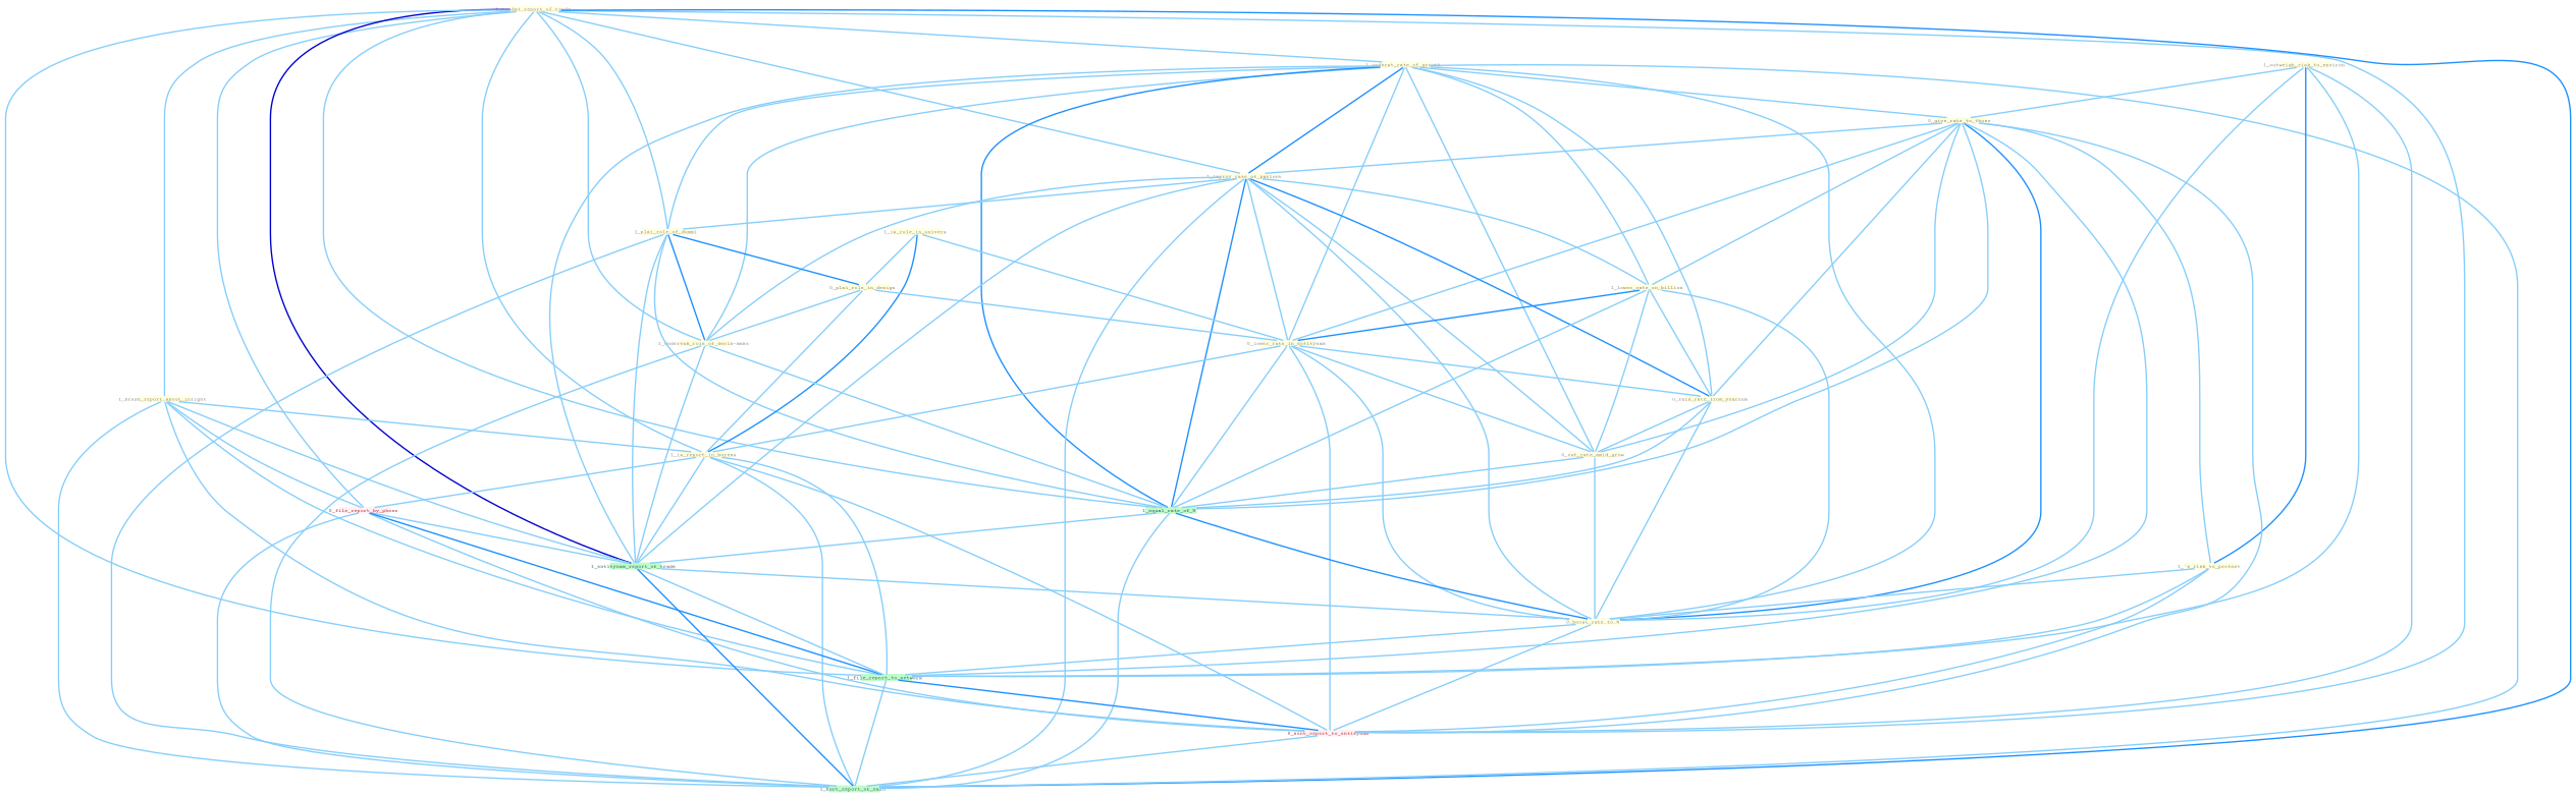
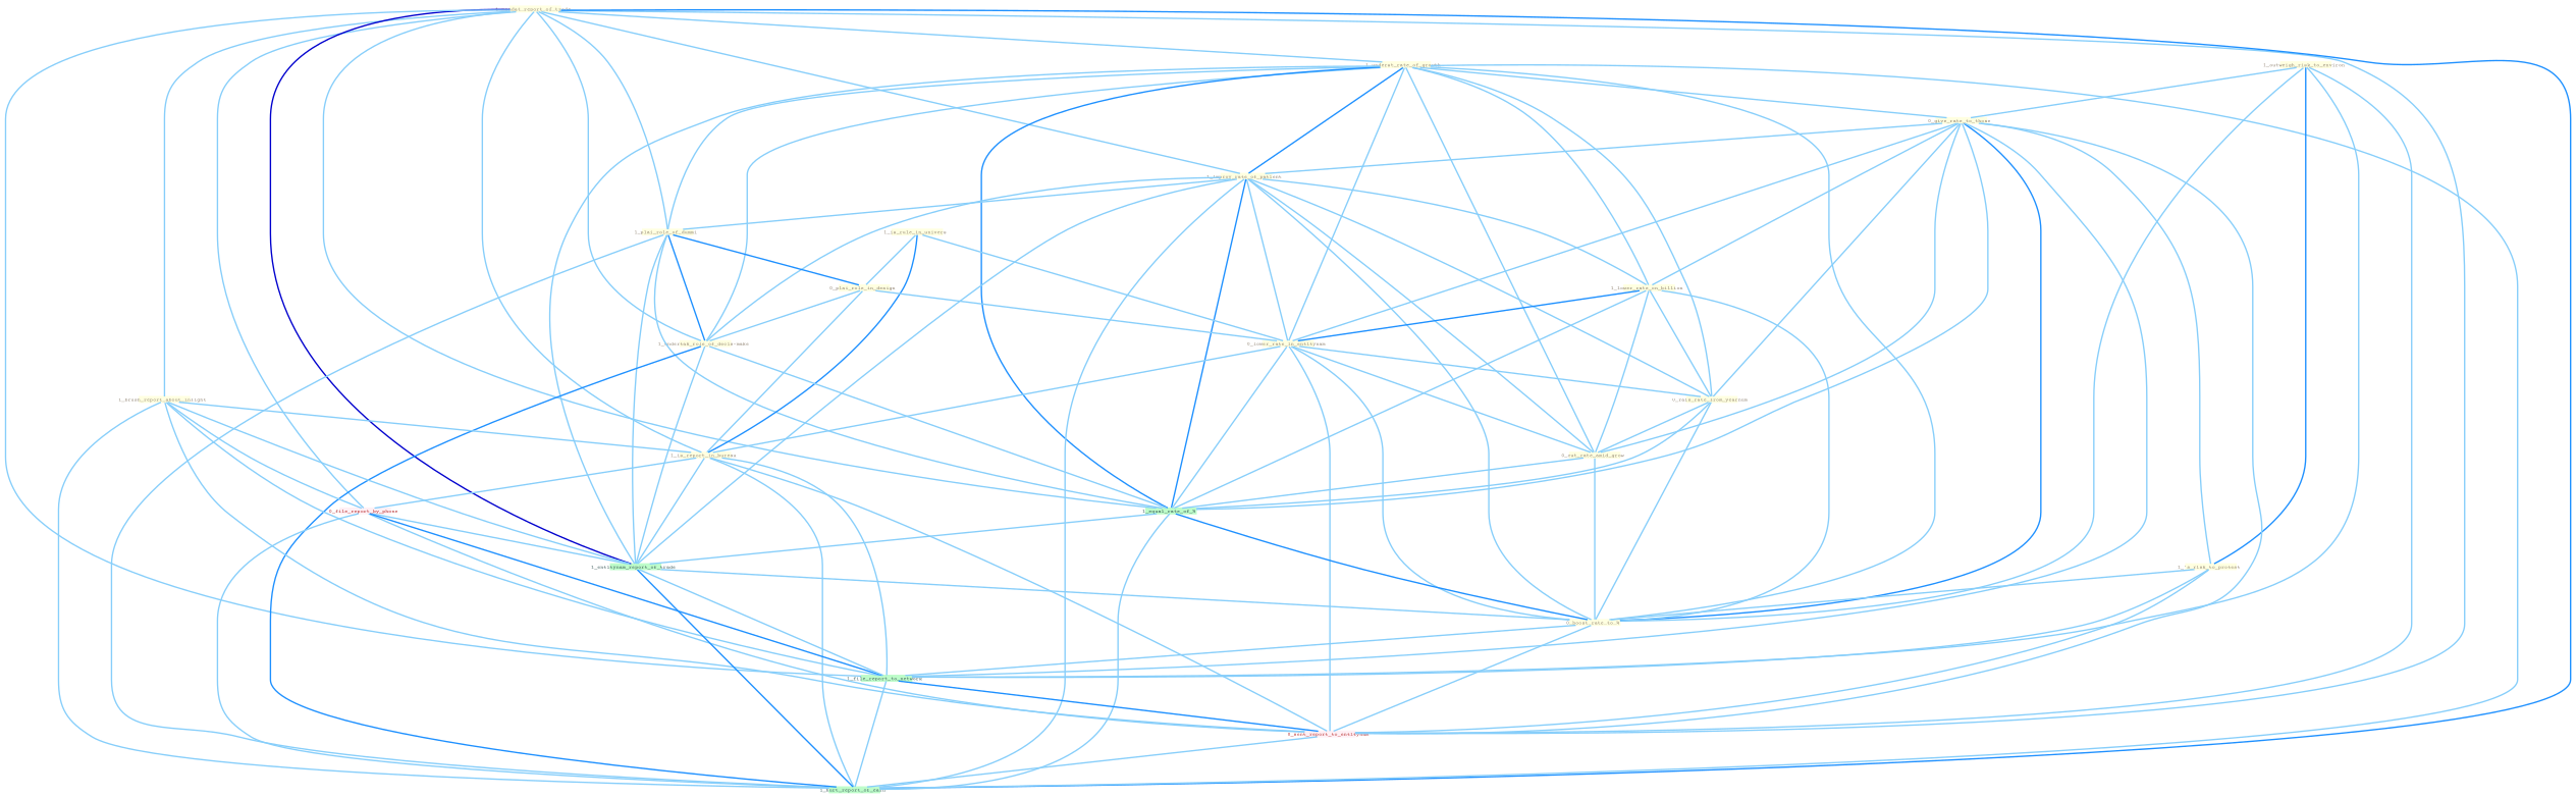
  graph {
    fontname="Courier Prime"
    node [color="#ffffe0" fixedsize=true fontcolor="#8b7d6b" fontname="Courier Prime" fontsize=4 shape=polygon style=filled]
    edge [color="#87cefa" fontname="Courier Prime" w=1]
    "1_mandat_report_of_trade " [height=.06 width=.5]
    "1_underst_rate_of_growth " [height=.06 width=.5]
    "1_outweigh_risk_to_environ " [height=.06 width=.5]
    "0_give_rate_to_those " [height=.06 width=.5]
    "1_improv_rate_of_patient " [height=.06 width=.5]
    "1_plai_role_of_dummi " [height=.06 width=.5]
    "1_is_rule_in_univers " [height=.06 width=.5]
    "0_plai_role_in_design " [height=.06 width=.5]
    "1_'s_risk_to_protest " [height=.06 width=.5]
    "1_lower_rate_on_billion " [height=.06 width=.5]
    "1_undertak_role_of_decis-make " [height=.06 width=.5]
    "1_brush_report_about_infight " [height=.06 width=.5]
    "0_lower_rate_in_entitynam " [height=.06 width=.5]
    "0_rais_rate_from_yearnum " [height=.06 width=.5]
    "0_cut_rate_amid_grow " [height=.06 width=.5]
    "1_is_report_in_bureau " [height=.06 width=.5]
    "0_boost_rate_to_% " [height=.06 width=.5]
    "0_file_report_by_phone " [color="#fff0f5" fontcolor="#b22222" height=.06 width=.5]
    "0_sent_report_to_entitynam " [color="#fff0f5" fontcolor="#b22222" height=.06 width=.5]
    "1_equal_rate_of_% " [color="#BDFCC9" fontcolor="#2f4f4f" height=.06 width=.5]
    "1_entitynam_report_of_trade " [color="#BDFCC9" fontcolor="#2f4f4f" height=.06 width=.5]
    "1_file_report_to_network " [color="#BDFCC9" fontcolor="#2f4f4f" height=.06 width=.5]
    "1_hurt_report_of_earn " [color="#BDFCC9" fontcolor="#2f4f4f" height=.06 width=.5]
    subgraph sub_1 {
      "1_mandat_report_of_trade "
      "1_underst_rate_of_growth "
      "1_outweigh_risk_to_environ "
      "0_give_rate_to_those "
      "1_improv_rate_of_patient "
      "1_plai_role_of_dummi "
      "1_is_rule_in_univers "
      "0_plai_role_in_design "
      "1_'s_risk_to_protest "
      "1_lower_rate_on_billion "
      "1_undertak_role_of_decis-make "
      "1_brush_report_about_infight "
      "0_lower_rate_in_entitynam "
      "0_rais_rate_from_yearnum "
      "0_cut_rate_amid_grow "
      "1_is_report_in_bureau "
      "0_boost_rate_to_% "
    }
    subgraph sub_2 {
      "0_file_report_by_phone "
      "0_sent_report_to_entitynam "
    }
    "1_mandat_report_of_trade " -- "1_underst_rate_of_growth "
    "1_mandat_report_of_trade " -- "1_improv_rate_of_patient "
    "1_mandat_report_of_trade " -- "1_plai_role_of_dummi "
    "1_mandat_report_of_trade " -- "1_undertak_role_of_decis-make "
    "1_mandat_report_of_trade " -- "1_brush_report_about_infight "
    "1_mandat_report_of_trade " -- "1_is_report_in_bureau "
    "1_mandat_report_of_trade " -- "0_file_report_by_phone "
    "1_mandat_report_of_trade " -- "0_sent_report_to_entitynam "
    "1_mandat_report_of_trade " -- "1_equal_rate_of_% "
    "1_mandat_report_of_trade " -- "1_entitynam_report_of_trade " [color="#0000cd" w=3]
    "1_mandat_report_of_trade " -- "1_file_report_to_network "
    "1_mandat_report_of_trade " -- "1_hurt_report_of_earn " [color="#1e90ff" w=2]
    "1_underst_rate_of_growth " -- "0_give_rate_to_those "
    "1_underst_rate_of_growth " -- "1_improv_rate_of_patient " [color="#1e90ff" w=2]
    "1_underst_rate_of_growth " -- "1_plai_role_of_dummi "
    "1_underst_rate_of_growth " -- "1_lower_rate_on_billion "
    "1_underst_rate_of_growth " -- "1_undertak_role_of_decis-make "
    "1_underst_rate_of_growth " -- "0_lower_rate_in_entitynam "
    "1_underst_rate_of_growth " -- "0_rais_rate_from_yearnum "
    "1_underst_rate_of_growth " -- "0_cut_rate_amid_grow "
    "1_underst_rate_of_growth " -- "0_boost_rate_to_% "
    "1_underst_rate_of_growth " -- "1_equal_rate_of_% " [color="#1e90ff" w=2]
    "1_underst_rate_of_growth " -- "1_entitynam_report_of_trade "
    "1_underst_rate_of_growth " -- "1_hurt_report_of_earn "
    "1_outweigh_risk_to_environ " -- "0_give_rate_to_those "
    "1_outweigh_risk_to_environ " -- "1_'s_risk_to_protest " [color="#1e90ff" w=2]
    "1_outweigh_risk_to_environ " -- "0_boost_rate_to_% "
    "1_outweigh_risk_to_environ " -- "0_sent_report_to_entitynam "
    "1_outweigh_risk_to_environ " -- "1_file_report_to_network "
    "0_give_rate_to_those " -- "1_improv_rate_of_patient "
    "0_give_rate_to_those " -- "1_'s_risk_to_protest "
    "0_give_rate_to_those " -- "1_lower_rate_on_billion "
    "0_give_rate_to_those " -- "0_lower_rate_in_entitynam "
    "0_give_rate_to_those " -- "0_rais_rate_from_yearnum "
    "0_give_rate_to_those " -- "0_cut_rate_amid_grow "
    "0_give_rate_to_those " -- "0_boost_rate_to_% " [color="#1e90ff" w=2]
    "0_give_rate_to_those " -- "0_sent_report_to_entitynam "
    "0_give_rate_to_those " -- "1_equal_rate_of_% "
    "0_give_rate_to_those " -- "1_file_report_to_network "
    "1_improv_rate_of_patient " -- "1_plai_role_of_dummi "
    "1_improv_rate_of_patient " -- "1_lower_rate_on_billion "
    "1_improv_rate_of_patient " -- "1_undertak_role_of_decis-make "
    "1_improv_rate_of_patient " -- "0_lower_rate_in_entitynam "
-   "1_improv_rate_of_patient " -- "0_rais_rate_from_yearnum " [color="#1e90ff"]
+   "1_improv_rate_of_patient " -- "0_rais_rate_from_yearnum "
    "1_improv_rate_of_patient " -- "0_cut_rate_amid_grow "
    "1_improv_rate_of_patient " -- "0_boost_rate_to_% "
    "1_improv_rate_of_patient " -- "1_equal_rate_of_% " [color="#1e90ff" w=2]
    "1_improv_rate_of_patient " -- "1_entitynam_report_of_trade "
    "1_improv_rate_of_patient " -- "1_hurt_report_of_earn "
    "1_plai_role_of_dummi " -- "0_plai_role_in_design " [color="#1e90ff" w=2]
    "1_plai_role_of_dummi " -- "1_undertak_role_of_decis-make " [color="#1e90ff" w=2]
    "1_plai_role_of_dummi " -- "1_equal_rate_of_% "
    "1_plai_role_of_dummi " -- "1_entitynam_report_of_trade "
    "1_plai_role_of_dummi " -- "1_hurt_report_of_earn "
    "1_is_rule_in_univers " -- "0_plai_role_in_design "
    "1_is_rule_in_univers " -- "0_lower_rate_in_entitynam "
    "1_is_rule_in_univers " -- "1_is_report_in_bureau " [color="#1e90ff" w=2]
    "0_plai_role_in_design " -- "1_undertak_role_of_decis-make "
    "0_plai_role_in_design " -- "0_lower_rate_in_entitynam "
    "0_plai_role_in_design " -- "1_is_report_in_bureau "
    "1_'s_risk_to_protest " -- "0_boost_rate_to_% "
    "1_'s_risk_to_protest " -- "0_sent_report_to_entitynam "
    "1_'s_risk_to_protest " -- "1_file_report_to_network "
    "1_lower_rate_on_billion " -- "0_lower_rate_in_entitynam " [color="#1e90ff" w=2]
    "1_lower_rate_on_billion " -- "0_rais_rate_from_yearnum "
    "1_lower_rate_on_billion " -- "0_cut_rate_amid_grow "
    "1_lower_rate_on_billion " -- "0_boost_rate_to_% "
    "1_lower_rate_on_billion " -- "1_equal_rate_of_% "
    "1_undertak_role_of_decis-make " -- "1_equal_rate_of_% "
    "1_undertak_role_of_decis-make " -- "1_entitynam_report_of_trade "
-   "1_undertak_role_of_decis-make " -- "1_hurt_report_of_earn "
+   "1_undertak_role_of_decis-make " -- "1_hurt_report_of_earn " [color="#1e90ff"]
    "1_brush_report_about_infight " -- "1_is_report_in_bureau "
    "1_brush_report_about_infight " -- "0_file_report_by_phone "
    "1_brush_report_about_infight " -- "0_sent_report_to_entitynam "
    "1_brush_report_about_infight " -- "1_entitynam_report_of_trade "
    "1_brush_report_about_infight " -- "1_file_report_to_network "
    "1_brush_report_about_infight " -- "1_hurt_report_of_earn "
    "0_lower_rate_in_entitynam " -- "0_rais_rate_from_yearnum "
    "0_lower_rate_in_entitynam " -- "0_cut_rate_amid_grow "
    "0_lower_rate_in_entitynam " -- "1_is_report_in_bureau "
    "0_lower_rate_in_entitynam " -- "0_boost_rate_to_% "
    "0_lower_rate_in_entitynam " -- "0_sent_report_to_entitynam "
    "0_lower_rate_in_entitynam " -- "1_equal_rate_of_% "
    "0_rais_rate_from_yearnum " -- "0_cut_rate_amid_grow "
    "0_rais_rate_from_yearnum " -- "0_boost_rate_to_% "
    "0_rais_rate_from_yearnum " -- "1_equal_rate_of_% "
    "0_cut_rate_amid_grow " -- "0_boost_rate_to_% "
    "0_cut_rate_amid_grow " -- "1_equal_rate_of_% "
    "1_is_report_in_bureau " -- "0_file_report_by_phone "
    "1_is_report_in_bureau " -- "0_sent_report_to_entitynam "
    "1_is_report_in_bureau " -- "1_entitynam_report_of_trade "
    "1_is_report_in_bureau " -- "1_file_report_to_network "
    "1_is_report_in_bureau " -- "1_hurt_report_of_earn "
    "0_boost_rate_to_% " -- "0_sent_report_to_entitynam "
    "0_boost_rate_to_% " -- "1_equal_rate_of_% " [color="#1e90ff" w=2]
    "0_boost_rate_to_% " -- "1_file_report_to_network "
    "0_file_report_by_phone " -- "0_sent_report_to_entitynam "
    "0_file_report_by_phone " -- "1_entitynam_report_of_trade "
    "0_file_report_by_phone " -- "1_file_report_to_network " [color="#1e90ff" w=2]
    "0_file_report_by_phone " -- "1_hurt_report_of_earn "
    "0_sent_report_to_entitynam " -- "1_hurt_report_of_earn "
    "1_equal_rate_of_% " -- "1_entitynam_report_of_trade "
    "1_equal_rate_of_% " -- "1_hurt_report_of_earn "
    "1_entitynam_report_of_trade " -- "0_boost_rate_to_% "
    "1_entitynam_report_of_trade " -- "1_file_report_to_network "
    "1_entitynam_report_of_trade " -- "1_hurt_report_of_earn " [color="#1e90ff" w=2]
    "1_file_report_to_network " -- "0_sent_report_to_entitynam " [color="#1e90ff" w=2]
    "1_file_report_to_network " -- "1_hurt_report_of_earn "
  }
